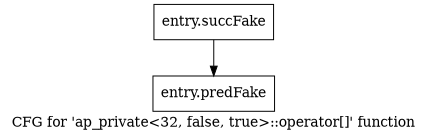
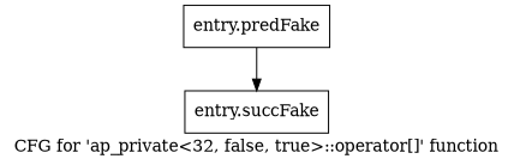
  digraph {
    label="CFG for 'ap_private\<32, false, true\>::operator[]' function"
    node [shape=record]
    n1 [label="{entry.predFake}"]
    n2 [filename="/home/omerfaruk/tools/Xilinx/Vitis_HLS/2023.2/include/etc/ap_private.h" label="{entry.succFake}" linenumber=2836]
-   n2 -> n1 [execusionnum=0 filename="/home/omerfaruk/tools/Xilinx/Vitis_HLS/2023.2/include/etc/ap_private.h"]
+   n1 -> n2 [execusionnum=0 filename="/home/omerfaruk/tools/Xilinx/Vitis_HLS/2023.2/include/etc/ap_private.h"]
  }
